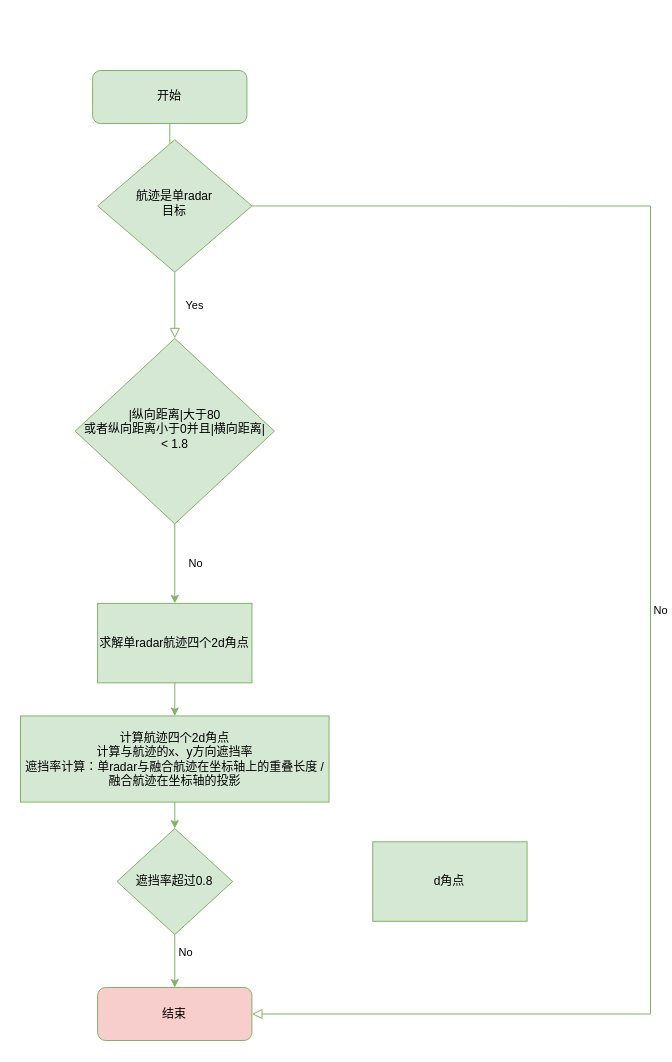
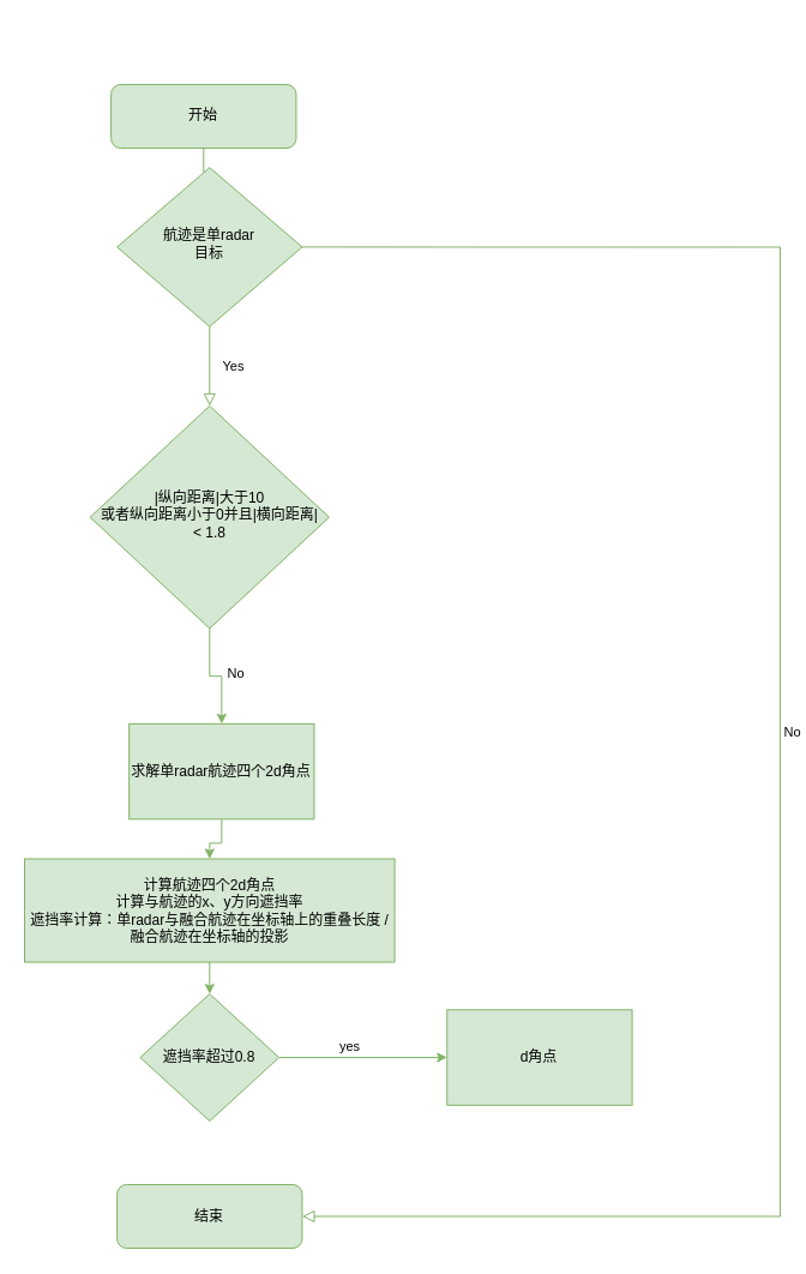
  <mxCell id="0" />
  <mxCell id="1" parent="0" />
  <mxCell id="2" value="" style="group" vertex="1" connectable="0" parent="1"><mxGeometry x="20" y="20" width="630" height="1020" as="geometry" /></mxCell>
  <mxCell id="3" value="" style="rounded=0;html=1;jettySize=auto;orthogonalLoop=1;fontSize=11;endArrow=block;endFill=0;endSize=8;strokeWidth=1;shadow=0;labelBackgroundColor=none;edgeStyle=orthogonalEdgeStyle;fillColor=#d5e8d4;strokeColor=#82b366;" parent="2" source="4" target="7" edge="1"><mxGeometry relative="1" as="geometry" /></mxCell>
  <mxCell id="4" value="开始" style="rounded=1;whiteSpace=wrap;html=1;fontSize=12;glass=0;strokeWidth=1;shadow=0;fillColor=#d5e8d4;strokeColor=#82b366;" parent="2" vertex="1"><mxGeometry x="72.143" y="50" width="154.286" height="52.987" as="geometry" /></mxCell>
  <mxCell id="5" value="Yes" style="rounded=0;html=1;jettySize=auto;orthogonalLoop=1;fontSize=11;endArrow=block;endFill=0;endSize=8;strokeWidth=1;shadow=0;labelBackgroundColor=none;edgeStyle=orthogonalEdgeStyle;fillColor=#d5e8d4;strokeColor=#82b366;" parent="2" source="7" target="10" edge="1"><mxGeometry y="20" relative="1" as="geometry"><mxPoint as="offset" /></mxGeometry></mxCell>
  <mxCell id="6" value="No" style="edgeStyle=orthogonalEdgeStyle;rounded=0;html=1;jettySize=auto;orthogonalLoop=1;fontSize=11;endArrow=block;endFill=0;endSize=8;strokeWidth=1;shadow=0;labelBackgroundColor=none;entryX=1;entryY=0.5;entryDx=0;entryDy=0;exitX=1;exitY=0.5;exitDx=0;exitDy=0;fillColor=#d5e8d4;strokeColor=#82b366;" parent="2" source="7" target="11" edge="1"><mxGeometry y="10" relative="1" as="geometry"><mxPoint as="offset" /><mxPoint x="565.714" y="172.208" as="targetPoint" /><Array as="points"><mxPoint x="630" y="185.455" /><mxPoint x="630" y="993.506" /></Array></mxGeometry></mxCell>
  <mxCell id="7" value="&lt;div&gt;航迹是单radar&lt;/div&gt;&lt;div&gt;目标&lt;/div&gt;" style="rhombus;whiteSpace=wrap;html=1;shadow=0;fontFamily=Helvetica;fontSize=12;align=center;strokeWidth=1;spacing=6;spacingTop=-4;fillColor=#d5e8d4;strokeColor=#82b366;" parent="2" vertex="1"><mxGeometry x="77.143" y="119.221" width="154.286" height="132.468" as="geometry" /></mxCell>
  <mxCell id="8" style="edgeStyle=orthogonalEdgeStyle;rounded=0;orthogonalLoop=1;jettySize=auto;html=1;fillColor=#d5e8d4;strokeColor=#82b366;" edge="1" parent="2" source="10" target="13"><mxGeometry relative="1" as="geometry" /></mxCell>
  <mxCell id="9" value="&lt;div&gt;No&lt;/div&gt;" style="edgeLabel;html=1;align=center;verticalAlign=middle;resizable=0;points=[];" vertex="1" connectable="0" parent="8"><mxGeometry x="-0.022" y="3" relative="1" as="geometry"><mxPoint x="17" as="offset" /></mxGeometry></mxCell>
- <mxCell id="10" value="&lt;div&gt;|纵向距离|大于80&lt;/div&gt;&lt;div&gt;或者纵向距离小于0并且|横向距离| &amp;lt; 1.8&lt;br&gt;&lt;/div&gt;" style="rhombus;whiteSpace=wrap;html=1;shadow=0;fontFamily=Helvetica;fontSize=12;align=center;strokeWidth=1;spacing=6;spacingTop=-4;fillColor=#d5e8d4;strokeColor=#82b366;" parent="2" vertex="1"><mxGeometry x="54.643" y="317.922" width="199.286" height="185.455" as="geometry" /></mxCell>
- <mxCell id="11" value="结束" style="rounded=1;whiteSpace=wrap;html=1;fontSize=12;glass=0;strokeWidth=1;shadow=0;fillColor=#f8cecc;strokeColor=#82b366;" parent="2" vertex="1"><mxGeometry x="77.143" y="967.013" width="154.286" height="52.987" as="geometry" /></mxCell>
+ <mxCell id="10" value="&lt;div&gt;|纵向距离|大于10&lt;/div&gt;&lt;div&gt;或者纵向距离小于0并且|横向距离| &amp;lt; 1.8&lt;br&gt;&lt;/div&gt;" style="rhombus;whiteSpace=wrap;html=1;shadow=0;fontFamily=Helvetica;fontSize=12;align=center;strokeWidth=1;spacing=6;spacingTop=-4;fillColor=#d5e8d4;strokeColor=#82b366;" parent="2" vertex="1"><mxGeometry x="54.643" y="317.922" width="199.286" height="185.455" as="geometry" /></mxCell>
+ <mxCell id="11" value="结束" style="rounded=1;whiteSpace=wrap;html=1;fontSize=12;glass=0;strokeWidth=1;shadow=0;fillColor=#d5e8d4;strokeColor=#82b366;" parent="2" vertex="1"><mxGeometry x="77.143" y="967.013" width="154.286" height="52.987" as="geometry" /></mxCell>
  <mxCell id="12" value="" style="edgeStyle=orthogonalEdgeStyle;rounded=0;orthogonalLoop=1;jettySize=auto;html=1;fillColor=#d5e8d4;strokeColor=#82b366;" edge="1" parent="2" source="13" target="15"><mxGeometry relative="1" as="geometry" /></mxCell>
- <mxCell id="13" value="求解单radar航迹四个2d角点" style="rounded=0;whiteSpace=wrap;html=1;fillColor=#d5e8d4;strokeColor=#82b366;" vertex="1" parent="2"><mxGeometry x="77.143" y="582.857" width="154.286" height="79.481" as="geometry" /></mxCell>
+ <mxCell id="13" value="求解单radar航迹四个2d角点" style="rounded=0;whiteSpace=wrap;html=1;fillColor=#d5e8d4;strokeColor=#82b366;" vertex="1" parent="2"><mxGeometry x="87.143" y="582.857" width="154.286" height="79.481" as="geometry" /></mxCell>
  <mxCell id="14" value="" style="edgeStyle=orthogonalEdgeStyle;rounded=0;orthogonalLoop=1;jettySize=auto;html=1;fillColor=#d5e8d4;strokeColor=#82b366;" edge="1" parent="2" source="15" target="20"><mxGeometry relative="1" as="geometry" /></mxCell>
  <mxCell id="15" value="&lt;div&gt;计算航迹四个2d角点&lt;br&gt;&lt;/div&gt;&lt;div&gt;计算与航迹的x、y方向遮挡率&lt;/div&gt;&lt;div&gt;遮挡率计算：单radar与融合航迹在坐标轴上的重叠长度 /融合航迹在坐标轴的投影 &lt;br&gt;&lt;/div&gt;" style="rounded=0;whiteSpace=wrap;html=1;fillColor=#d5e8d4;strokeColor=#82b366;" vertex="1" parent="2"><mxGeometry y="695.455" width="308.571" height="86.104" as="geometry" /></mxCell>
- <mxCell id="16" value="" style="edgeStyle=orthogonalEdgeStyle;rounded=0;orthogonalLoop=1;jettySize=auto;html=1;fillColor=#d5e8d4;strokeColor=#82b366;" edge="1" parent="2" source="20" target="11"><mxGeometry relative="1" as="geometry" /></mxCell>
- <mxCell id="17" value="No" style="edgeLabel;html=1;align=center;verticalAlign=middle;resizable=0;points=[];" vertex="1" connectable="0" parent="16"><mxGeometry x="-0.357" y="1" relative="1" as="geometry"><mxPoint x="9" as="offset" /></mxGeometry></mxCell>
+ <mxCell id="18" style="edgeStyle=orthogonalEdgeStyle;rounded=0;orthogonalLoop=1;jettySize=auto;html=1;exitX=1;exitY=0.5;exitDx=0;exitDy=0;entryX=0;entryY=0.5;entryDx=0;entryDy=0;fillColor=#d5e8d4;strokeColor=#82b366;" edge="1" parent="2" source="20" target="21"><mxGeometry relative="1" as="geometry" /></mxCell>
+ <mxCell id="19" value="yes" style="edgeLabel;html=1;align=center;verticalAlign=middle;resizable=0;points=[];" vertex="1" connectable="0" parent="18"><mxGeometry x="-0.174" y="-5" relative="1" as="geometry"><mxPoint y="-15" as="offset" /></mxGeometry></mxCell>
  <mxCell id="20" value="遮挡率超过0.8" style="rhombus;whiteSpace=wrap;html=1;fillColor=#d5e8d4;strokeColor=#82b366;" vertex="1" parent="2"><mxGeometry x="96.429" y="808.052" width="115.714" height="105.974" as="geometry" /></mxCell>
  <mxCell id="21" value="d角点" style="rounded=0;whiteSpace=wrap;html=1;fillColor=#d5e8d4;strokeColor=#82b366;" vertex="1" parent="2"><mxGeometry x="352.286" y="821.299" width="154.286" height="79.481" as="geometry" /></mxCell>
